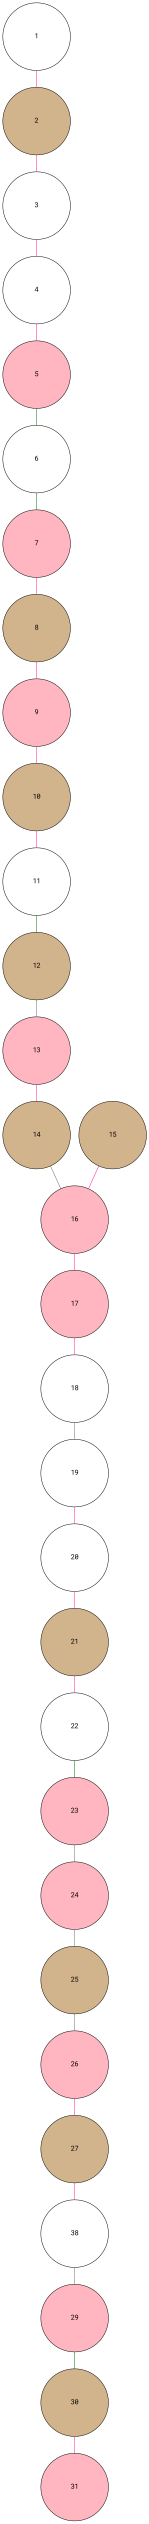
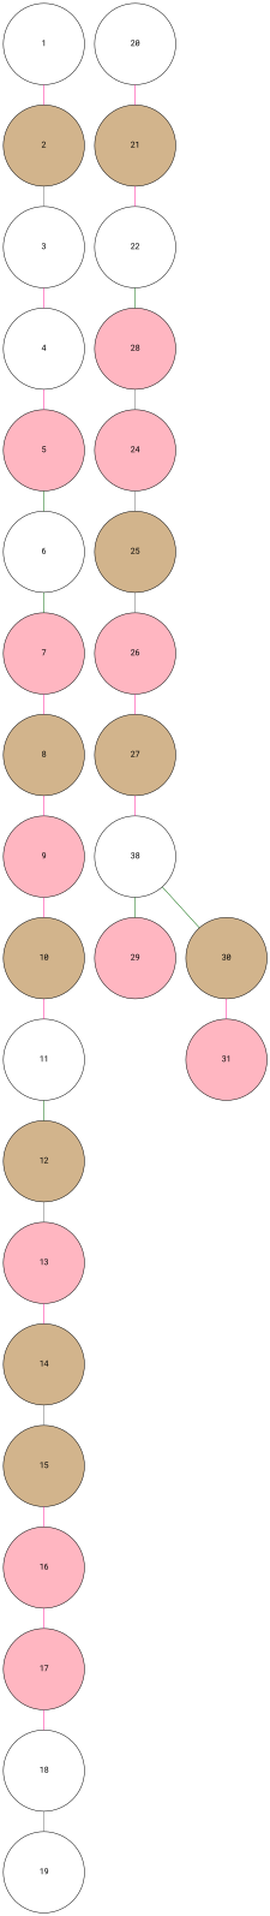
  graph {
    fontname="Roboto Mono"
    node [fillcolor=lightpink fixedsize=true fontname="Roboto Mono" style=filled]
    edge [color=deeppink fontname="Roboto Mono"]
    1 [fillcolor=white height=2.0 width=2.0]
    2 [fillcolor=tan height=2.0 width=2.0]
    3 [fillcolor=white height=2.0 width=2.0]
    4 [fillcolor=white height=2.0 width=2.0]
    5 [height=2.0 width=2.0]
    6 [fillcolor=white height=2.0 width=2.0]
    7 [height=2.0 width=2.0]
    8 [fillcolor=tan height=2.0 width=2.0]
    9 [height=2.0 width=2.0]
    10 [fillcolor=tan height=2.0 width=2.0]
    11 [fillcolor=white height=2.0 width=2.0]
    12 [fillcolor=tan height=2.0 width=2.0]
    13 [height=2.0 width=2.0]
    14 [fillcolor=tan height=2.0 width=2.0]
    15 [fillcolor=tan height=2.0 width=2.0]
    16 [height=2.0 width=2.0]
    17 [height=2.0 width=2.0]
    18 [fillcolor=white height=2.0 width=2.0]
    19 [fillcolor=white height=2.0 width=2.0]
    20 [fillcolor=white height=2.0 width=2.0]
    21 [fillcolor=tan height=2.0 width=2.0]
    22 [fillcolor=white height=2.0 width=2.0]
-   23 [height=2.0 width=2.0]
+   23 [height=2.0 width=2.0 label=28]
    24 [height=2.0 width=2.0]
    25 [fillcolor=tan height=2.0 width=2.0]
    26 [height=2.0 width=2.0]
    27 [fillcolor=tan height=2.0 width=2.0]
    n28 [fillcolor=white height=2.0 label=38 width=2.0]
    29 [height=2.0 width=2.0]
    30 [fillcolor=tan height=2.0 width=2.0]
    31 [height=2.0 width=2.0]
    1 -- 2
-   2 -- 3
+   2 -- 3 [color=gray40]
    3 -- 4
    4 -- 5
    5 -- 6 [color=darkgreen]
    6 -- 7 [color=darkgreen]
    7 -- 8
    8 -- 9
    9 -- 10
    10 -- 11
    11 -- 12 [color=darkgreen]
    12 -- 13 [color=gray40]
    13 -- 14
-   14 -- 16 [color=gray40]
+   14 -- 15 [color=gray40]
    15 -- 16
    16 -- 17
    17 -- 18
    18 -- 19 [color=gray40]
-   19 -- 20
    20 -- 21
    21 -- 22
    22 -- 23 [color=darkgreen]
    23 -- 24 [color=gray40]
    24 -- 25 [color=gray40]
    25 -- 26 [color=gray40]
    26 -- 27
    27 -- n28
-   n28 -- 29 [color=gray40]
-   29 -- 30 [color=darkgreen]
+   n28 -- 29 [color=darkgreen]
+   n28 -- 30 [color=darkgreen]
    30 -- 31
  }
